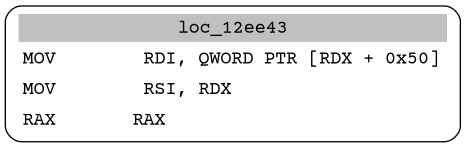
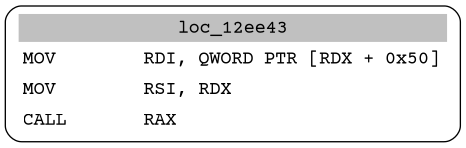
  digraph {
    fontname="Courier Prime"
-   n1 [fontname="Courier Prime" label=<<table border="0" cellborder="0" cellpadding="3"><tr><td align="center" colspan="2" bgcolor="grey">loc_12ee43</td></tr><tr><td align="left">MOV        RDI, QWORD PTR [RDX + 0x50]</td></tr><tr><td align="left">MOV        RSI, RDX</td></tr><tr><td align="left">RAX       RAX</td></tr></table>> shape=Mrecord]
+   n1 [fontname="Courier Prime" label=<<table border="0" cellborder="0" cellpadding="3"><tr><td align="center" colspan="2" bgcolor="grey">loc_12ee43</td></tr><tr><td align="left">MOV        RDI, QWORD PTR [RDX + 0x50]</td></tr><tr><td align="left">MOV        RSI, RDX</td></tr><tr><td align="left">CALL       RAX</td></tr></table>> shape=Mrecord]
  }
